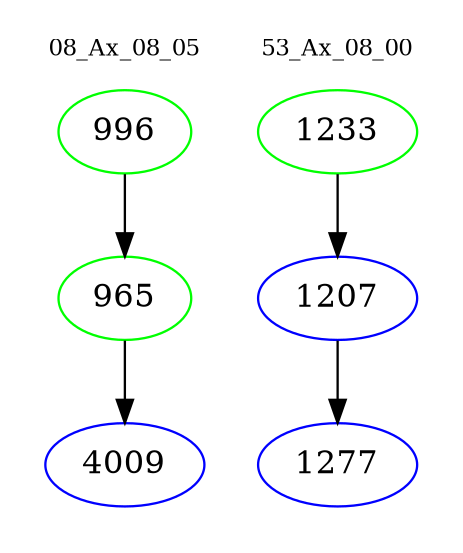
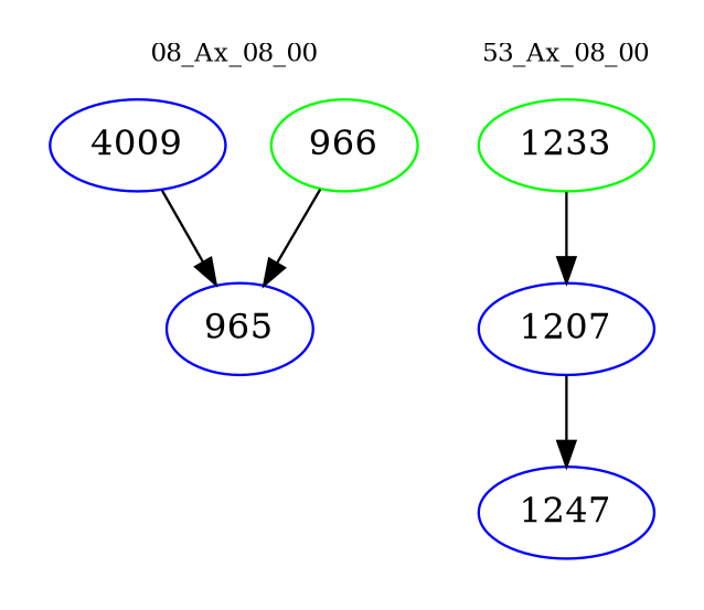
  digraph {
    node [color=blue]
    edge [color=black]
-   n1 [color=green label=996]
-   n2 [color=green label=965]
+   n1 [color=green label=966]
+   n2 [label=965]
    n3 [label=4009]
    n4 [color=green label=1233]
    n5 [label=1207]
-   n6 [label=1277]
+   n6 [label=1247]
    subgraph cluster_1 {
      color=white
      fontsize=10
-     label="08_Ax_08_05"
+     label="08_Ax_08_00"
      n1
      n2
      n3
    }
    subgraph cluster_2 {
      color=white
      fontsize=10
      label="53_Ax_08_00"
      n4
      n5
      n6
    }
    n1 -> n2
-   n2 -> n3
+   n3 -> n2
    n4 -> n5
    n5 -> n6
  }
